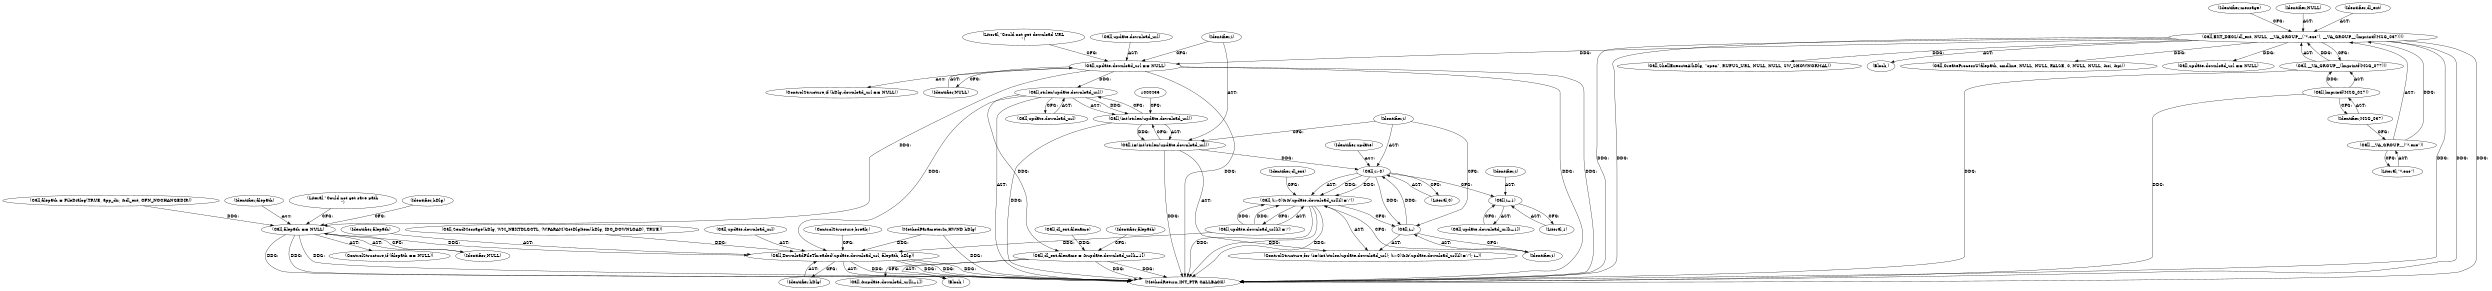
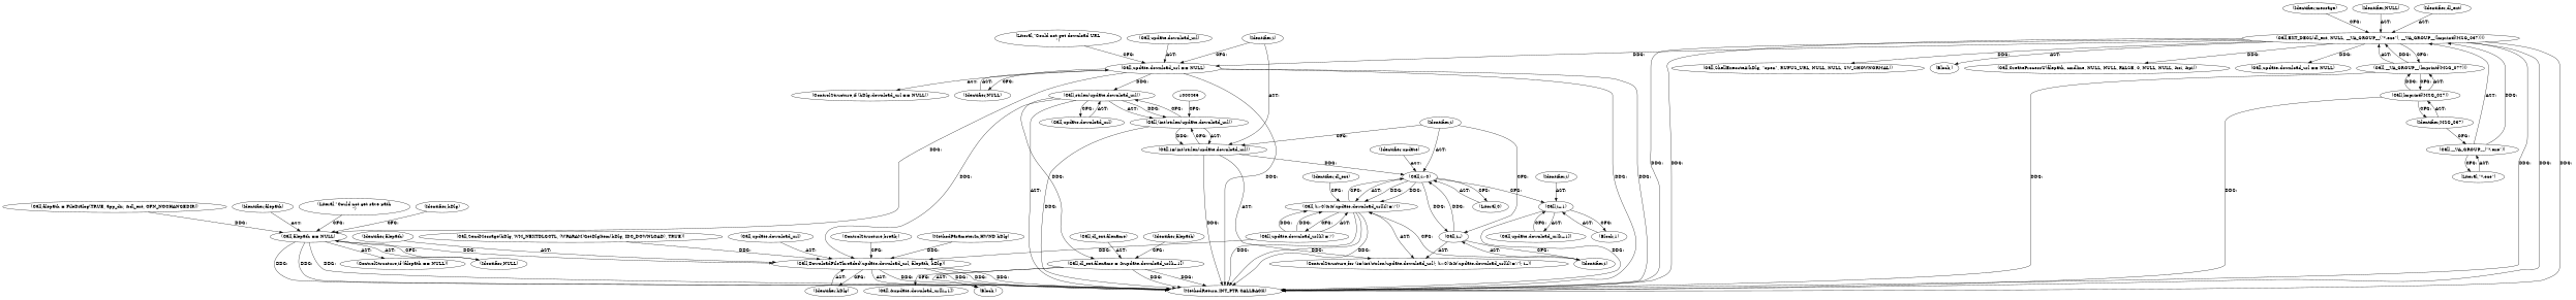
  digraph {
    n1 [label="(Call,update.download_url == NULL)"]
    n2 [label="(Call,strlen(update.download_url))"]
    n3 [label="(Call,filepath == NULL)"]
    n4 [label="(ControlStructure,if (hDlg.download_url == NULL))"]
    n5 [label="(MethodReturn,INT_PTR CALLBACK)"]
    n6 [label="(Identifier,NULL)"]
    n7 [label="(Call,(int)strlen(update.download_url))"]
    n8 [label="(Call,dl_ext.filename = &update.download_url[i+1])"]
    n9 [label="(Call,DownloadFileThreaded(update.download_url, filepath, hDlg))"]
    n10 [label="(Call,update.download_url)"]
    n11 [label="(ControlStructure,if (filepath == NULL))"]
    n12 [label="(Identifier,NULL)"]
    n13 [label="(Call,EXT_DECL(dl_ext, NULL, __VA_GROUP__(\"*.exe\"), __VA_GROUP__(lmprintf(MSG_037))))"]
    n14 [label="(Call,__VA_GROUP__(lmprintf(MSG_077)))"]
    n15 [label="(Call,ShellExecuteA(hDlg, \"open\", RUFUS_URL, NULL, NULL, SW_SHOWNORMAL))"]
    n16 [label="(Block,)"]
    n17 [label="(Call,CreateProcessU(filepath, cmdline, NULL, NULL, FALSE, 0, NULL, NULL, &si, &pi))"]
    n18 [label="(Call,update.download_url == NULL)"]
    n19 [label="(Call,lmprintf(MSG_027))"]
    n20 [label="(Call,__VA_GROUP__(\"*.exe\"))"]
    n21 [label="(Literal,\"*.exe\")"]
    n22 [label="(Identifier,MSG_037)"]
    n23 [label="(Call,i=(int)strlen(update.download_url))"]
    n24 [label="(Call,&update.download_url[i+1])"]
    n25 [label="(Block,)"]
    n26 [label="(Identifier,hDlg)"]
    n27 [label="(Call,i>0)"]
    n28 [label="(ControlStructure,for (i=(int)strlen(update.download_url); (i>0)&&(update.download_url[i]!='/'); i--))"]
    n29 [label="(Call,(i>0)&&(update.download_url[i]!='/'))"]
    n30 [label="(Call,i--)"]
    n31 [label="(Call,i+1)"]
    n32 [label="(Literal,0)"]
    n33 [label="(Call,update.download_url[i]!='/')"]
    n34 [label="(Identifier,i)"]
-   n35 [label="(Literal,1)"]
+   n35 [label="(Block,1)"]
    n36 [label="(Call,update.download_url[i+1])"]
    n37 [label="(Call,filepath = FileDialog(TRUE, app_dir, &dl_ext, OFN_NOCHANGEDIR))"]
    n38 [label="(Identifier,message)"]
    n39 [label="(Identifier,filepath)"]
    n40 [label="(Identifier,update)"]
    n41 [label="(Call,update.download_url)"]
    n42 [label="(ControlStructure,break;)"]
    n43 [label="(Identifier,NULL)"]
    n44 [label="(Identifier,filepath)"]
    n45 [label="(MethodParameterIn,HWND hDlg)"]
    n46 [label="(Identifier,i)"]
    n47 [label="(Identifier,filepath)"]
    n48 [label="(Literal,\"Could not get download URL\n\")"]
    n49 [label="(Call,update.download_url)"]
    n50 [label="(Literal,\"Could not get save path\n\")"]
    n51 [label="(Identifier,i)"]
    n52 [label="(Identifier,i)"]
    n53 [label="(Identifier,hDlg)"]
    n54 [label="(Identifier,dl_ext)"]
    n55 [label="(Identifier,dl_ext)"]
    n56 [label="(Call,dl_ext.filename)"]
    n57 [label="(Call,SendMessage(hDlg, WM_NEXTDLGCTL, (WPARAM)GetDlgItem(hDlg, IDC_DOWNLOAD), TRUE))"]
    1000435
    n1 -> n2 [label="DDG: "]
    n1 -> n3 [label="DDG: "]
    n1 -> n4 [label="AST: "]
    n1 -> n5 [label="DDG: "]
    n1 -> n5 [label="DDG: "]
    n1 -> n5 [label="DDG: "]
    n1 -> n6 [label="CFG: "]
    n2 -> n5 [label="AST: "]
    n2 -> n7 [label="AST: "]
    n2 -> n7 [label="DDG: "]
    n2 -> n8 [label="DDG: "]
    n2 -> n9 [label="DDG: "]
    n2 -> n10 [label="CFG: "]
    n3 -> n5 [label="DDG: "]
    n3 -> n5 [label="DDG: "]
    n3 -> n5 [label="DDG: "]
    n3 -> n9 [label="DDG: "]
    n3 -> n11 [label="AST: "]
    n3 -> n12 [label="CFG: "]
    n6 -> n1 [label="AST: "]
    n7 -> n2 [label="CFG: "]
    n7 -> n5 [label="DDG: "]
    n7 -> n23 [label="AST: "]
    n7 -> n23 [label="DDG: "]
    n8 -> n5 [label="DDG: "]
    n8 -> n5 [label="DDG: "]
    n8 -> n24 [label="CFG: "]
    n8 -> n25 [label="AST: "]
    n9 -> n5 [label="DDG: "]
    n9 -> n5 [label="DDG: "]
    n9 -> n5 [label="DDG: "]
    n9 -> n5 [label="DDG: "]
    n9 -> n25 [label="AST: "]
    n9 -> n26 [label="CFG: "]
    n10 -> n2 [label="AST: "]
    n12 -> n3 [label="AST: "]
    n13 -> n1 [label="DDG: "]
    n13 -> n5 [label="DDG: "]
    n13 -> n5 [label="DDG: "]
    n13 -> n5 [label="DDG: "]
    n13 -> n5 [label="DDG: "]
    n13 -> n5 [label="DDG: "]
    n13 -> n14 [label="CFG: "]
    n13 -> n15 [label="DDG: "]
    n13 -> n16 [label="AST: "]
    n13 -> n17 [label="DDG: "]
    n13 -> n18 [label="DDG: "]
    n14 -> n5 [label="DDG: "]
    n14 -> n13 [label="AST: "]
    n14 -> n13 [label="DDG: "]
+   n14 -> n19 [label="CFG: "]
    n19 -> n5 [label="DDG: "]
    n19 -> n14 [label="AST: "]
    n19 -> n14 [label="DDG: "]
    n19 -> n22 [label="CFG: "]
    n20 -> n13 [label="AST: "]
    n20 -> n13 [label="DDG: "]
    n20 -> n21 [label="CFG: "]
    n21 -> n20 [label="AST: "]
    n22 -> n19 [label="AST: "]
    n22 -> n20 [label="CFG: "]
    n23 -> n5 [label="DDG: "]
    n23 -> n7 [label="CFG: "]
    n23 -> n27 [label="DDG: "]
    n23 -> n28 [label="AST: "]
    n26 -> n9 [label="AST: "]
    n27 -> n29 [label="AST: "]
    n27 -> n29 [label="DDG: "]
    n27 -> n29 [label="DDG: "]
    n27 -> n30 [label="DDG: "]
    n27 -> n31 [label="CFG: "]
    n27 -> n32 [label="CFG: "]
    n29 -> n5 [label="DDG: "]
    n29 -> n5 [label="DDG: "]
    n29 -> n5 [label="DDG: "]
-   n29 -> n30 [label="CFG: "]
+   n29 -> n27 [label="CFG: "]
    n29 -> n28 [label="AST: "]
    n29 -> n33 [label="CFG: "]
    n30 -> n27 [label="DDG: "]
    n30 -> n28 [label="AST: "]
    n30 -> n34 [label="CFG: "]
-   n45 -> n5 [label="DDG: "]
+   n31 -> n5 [label="DDG: "]
    n31 -> n35 [label="CFG: "]
    n31 -> n36 [label="AST: "]
    n32 -> n27 [label="AST: "]
    n33 -> n9 [label="DDG: "]
    n33 -> n29 [label="AST: "]
    n33 -> n29 [label="DDG: "]
    n33 -> n29 [label="DDG: "]
    n34 -> n29 [label="CFG: "]
    n34 -> n30 [label="AST: "]
    n35 -> n31 [label="AST: "]
    n36 -> n31 [label="CFG: "]
    n37 -> n3 [label="DDG: "]
    n38 -> n13 [label="CFG: "]
    n39 -> n8 [label="CFG: "]
    n40 -> n27 [label="AST: "]
    n41 -> n9 [label="AST: "]
    n42 -> n9 [label="CFG: "]
    n43 -> n13 [label="AST: "]
    n44 -> n3 [label="AST: "]
    n45 -> n9 [label="DDG: "]
    n46 -> n23 [label="CFG: "]
    n46 -> n27 [label="AST: "]
    n46 -> n30 [label="CFG: "]
    n47 -> n9 [label="AST: "]
    n48 -> n1 [label="CFG: "]
    n49 -> n1 [label="AST: "]
    n50 -> n3 [label="CFG: "]
    n51 -> n1 [label="CFG: "]
    n51 -> n23 [label="AST: "]
    n52 -> n31 [label="AST: "]
    n53 -> n3 [label="CFG: "]
    n54 -> n13 [label="AST: "]
    n55 -> n29 [label="CFG: "]
-   n56 -> n8 [label="DDG: "]
+   n56 -> n8 [label="AST: "]
    n57 -> n9 [label="DDG: "]
    1000435 -> n7 [label="CFG: "]
  }
